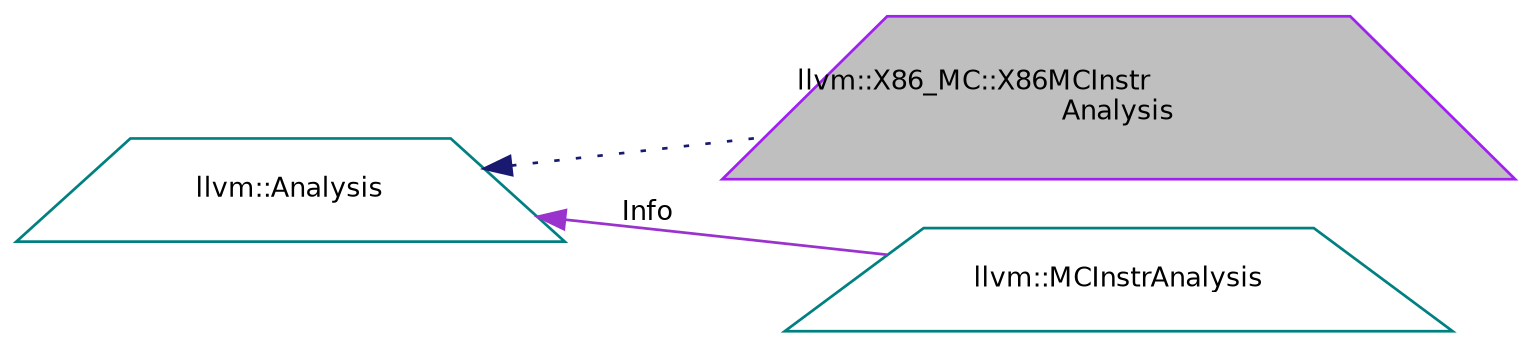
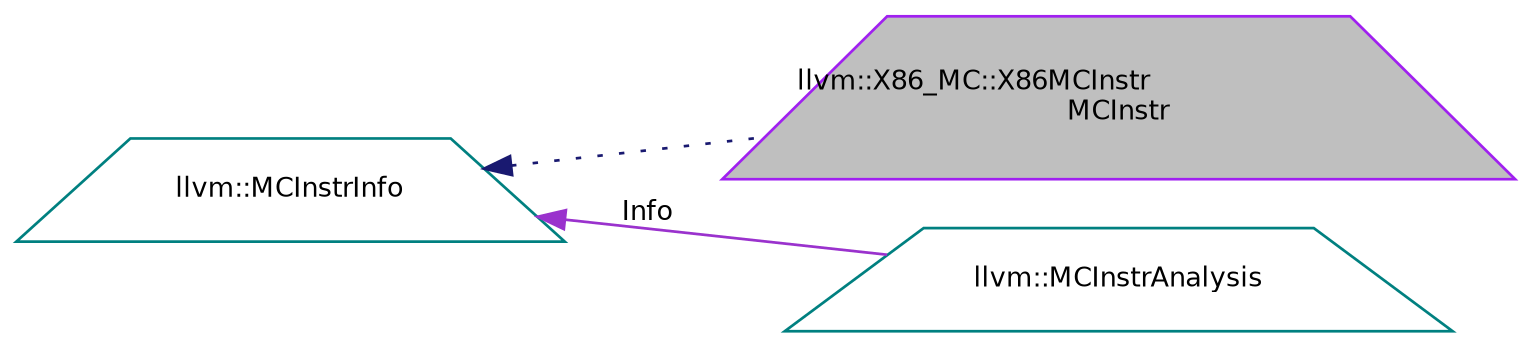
  digraph {
    rankdir=LR
    node [color=teal fontname=Helvetica fontsize=10 shape=trapezium]
    edge [dir=back fontname=Helvetica fontsize=10 labelfontname=Helvetica labelfontsize=10]
-   n1 [color=purple fillcolor=grey75 fontcolor=black height=0.2 label="llvm::X86_MC::X86MCInstr\lAnalysis" style=filled width=0.4]
+   n1 [color=purple fillcolor=grey75 fontcolor=black height=0.2 label="llvm::X86_MC::X86MCInstr\lMCInstr" style=filled width=0.4]
    n2 [height=0.2 label="llvm::MCInstrAnalysis" width=0.4]
-   n3 [height=0.2 label="llvm::Analysis" width=0.4]
+   n3 [height=0.2 label="llvm::MCInstrInfo" width=0.4]
    n3 -> n1 [color=midnightblue style=dotted]
    n3 -> n2 [color=darkorchid3 label=" Info" style=solid]
  }
